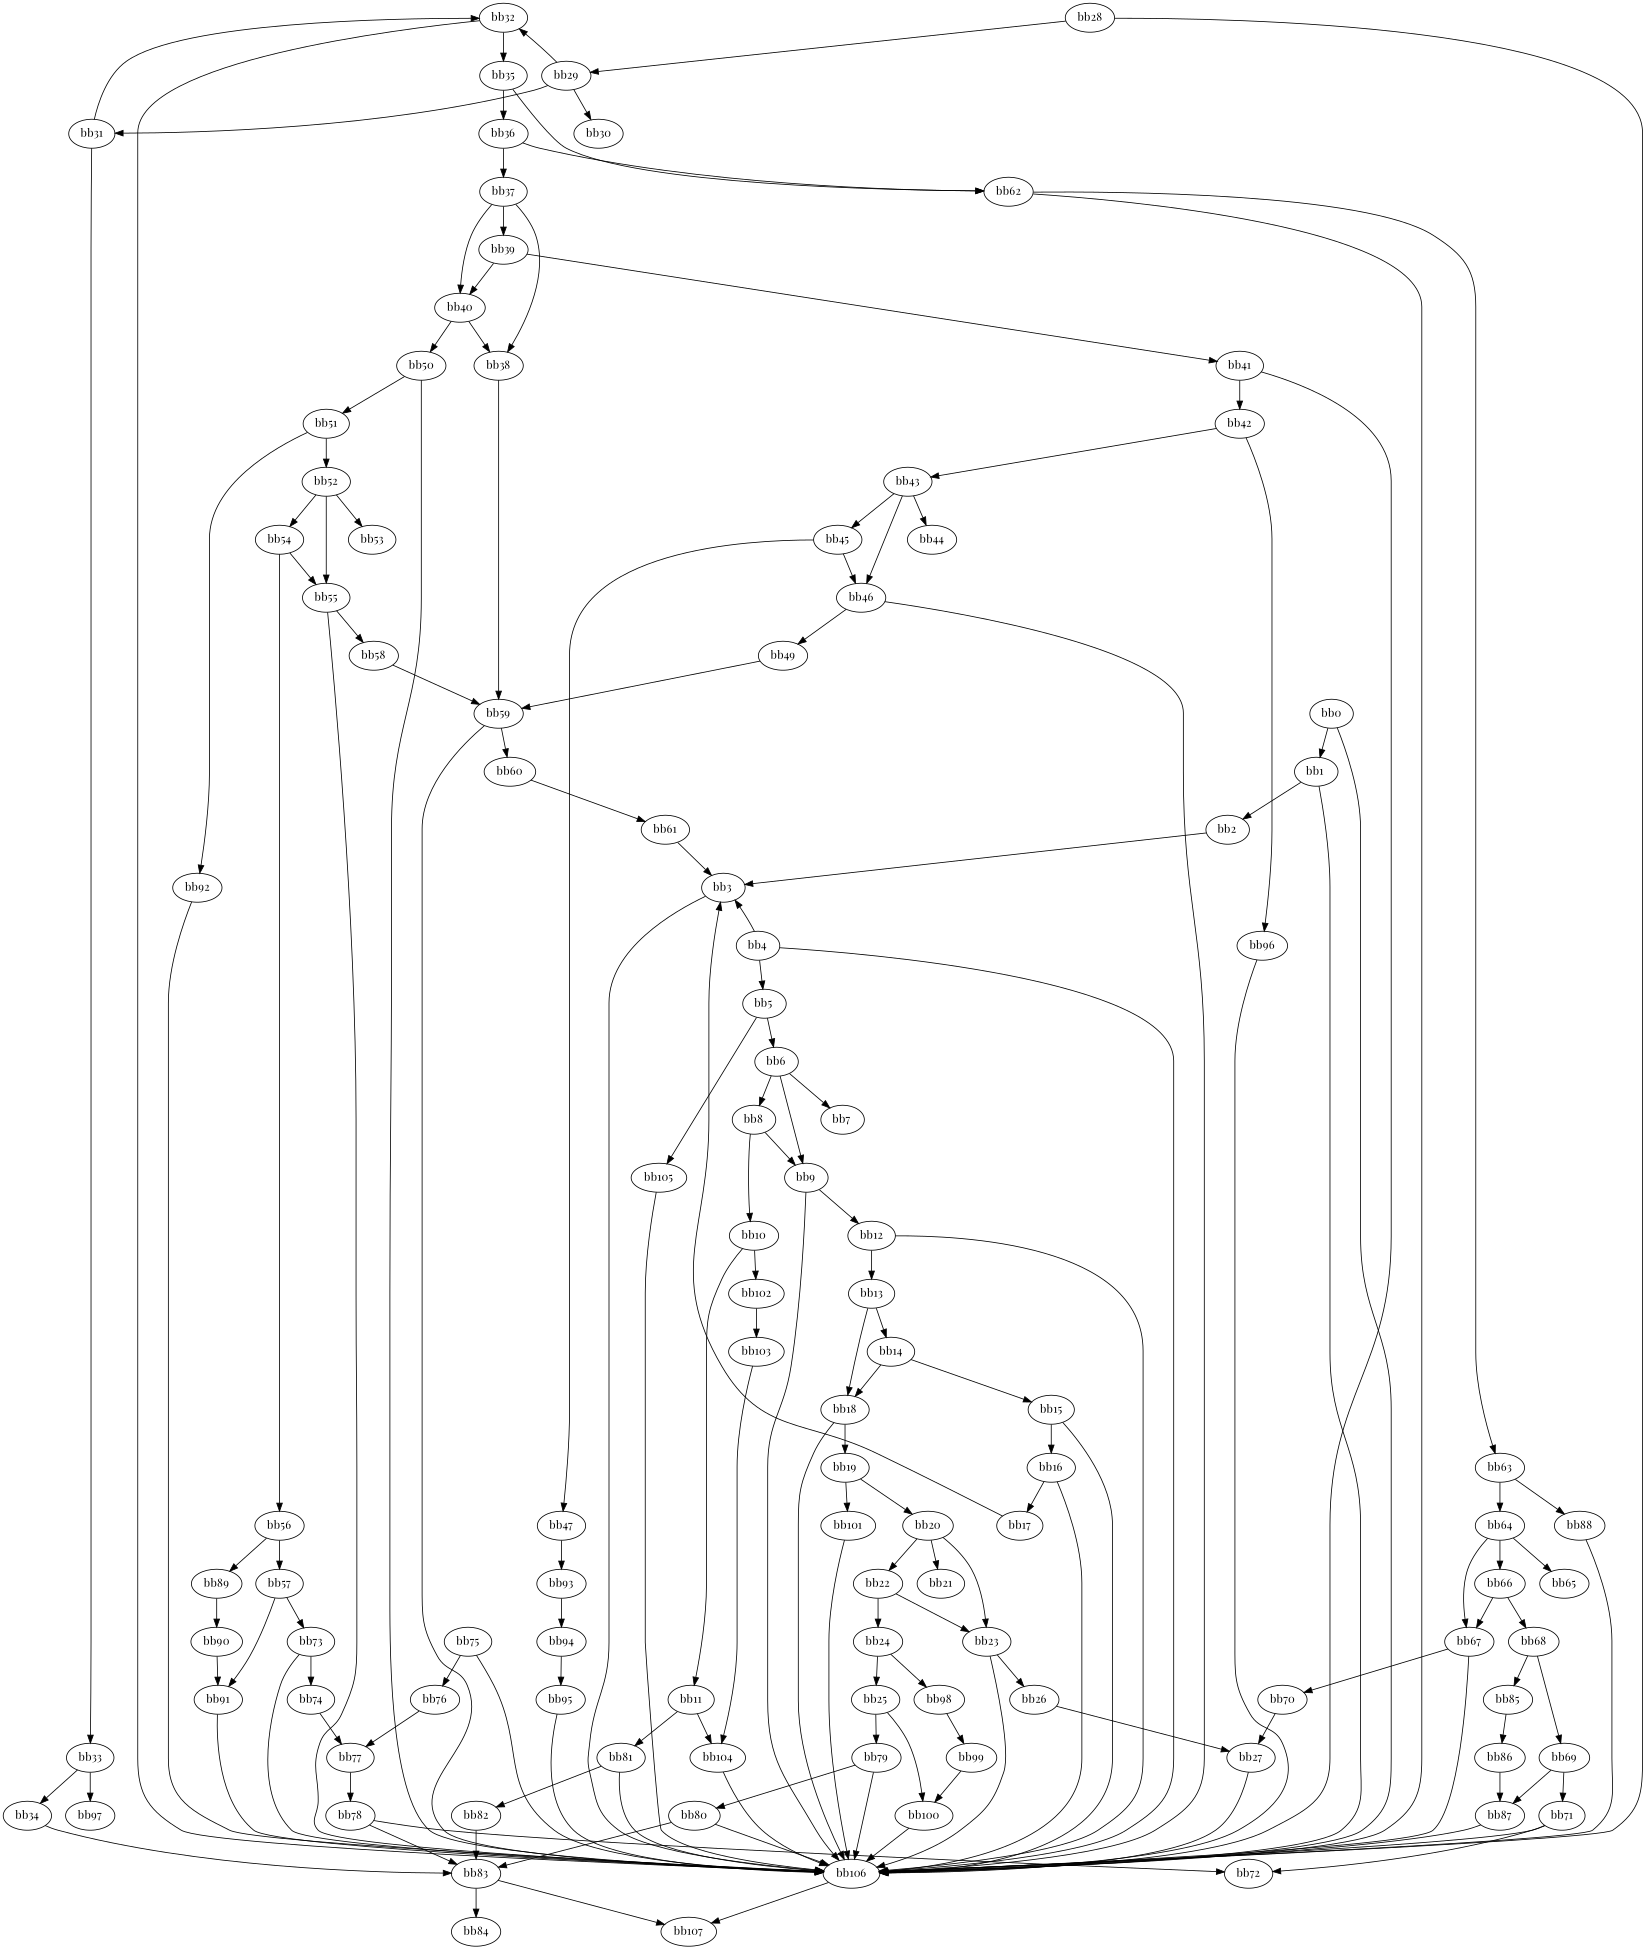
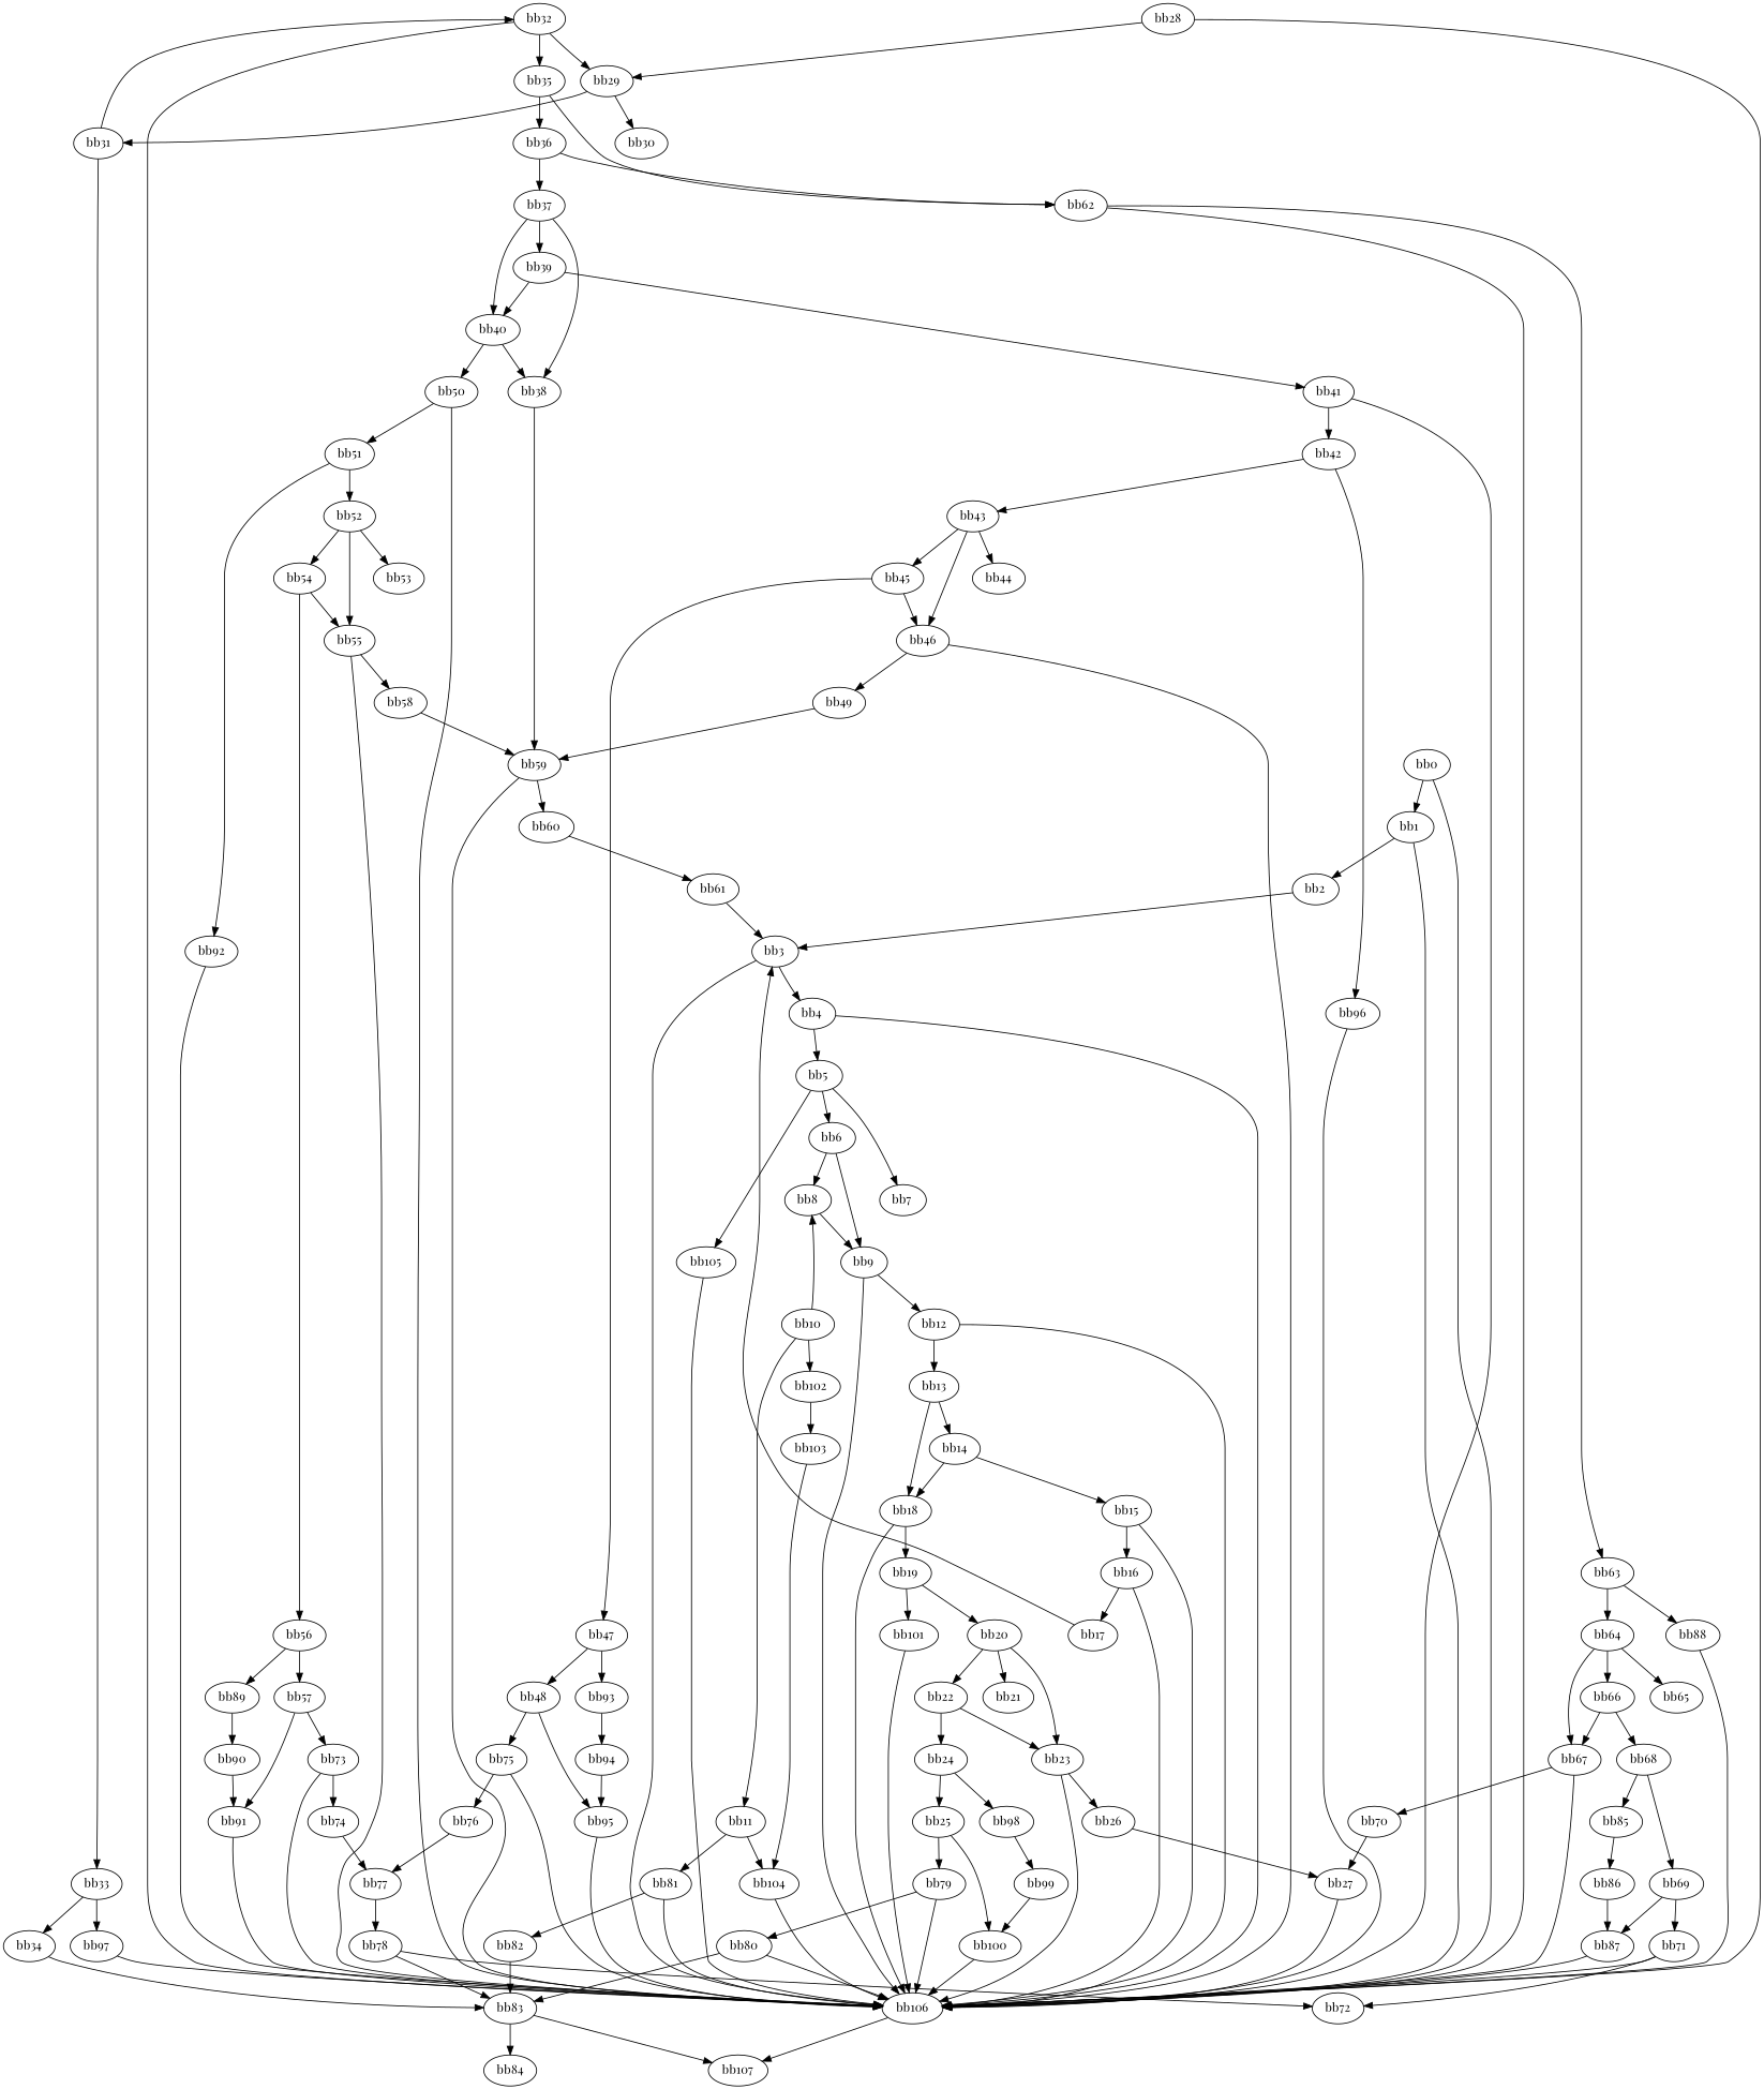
  digraph {
    fontname="Playfair Display"
    node [fontname="Playfair Display"]
    edge [fontname="Playfair Display"]
    n1 [label="bb0\l"]
    n2 [label="bb1\l"]
    n3 [label="bb106\l"]
    n4 [label="bb2\l"]
    n5 [label="bb107\l"]
    n6 [label="bb3\l"]
    n7 [label="bb4\l"]
    n8 [label="bb5\l"]
    n9 [label="bb6\l"]
    n10 [label="bb105\l"]
    n11 [label="bb7\l"]
    n12 [label="bb8\l"]
    n13 [label="bb9\l"]
    n14 [label="bb10\l"]
    n15 [label="bb12\l"]
    n16 [label="bb11\l"]
    n17 [label="bb102\l"]
    n18 [label="bb13\l"]
    n19 [label="bb81\l"]
    n20 [label="bb104\l"]
    n21 [label="bb103\l"]
    n22 [label="bb82\l"]
    n23 [label="bb14\l"]
    n24 [label="bb18\l"]
    n25 [label="bb15\l"]
    n26 [label="bb19\l"]
    n27 [label="bb16\l"]
    n28 [label="bb17\l"]
    n29 [label="bb20\l"]
    n30 [label="bb101\l"]
    n31 [label="bb21\l"]
    n32 [label="bb22\l"]
    n33 [label="bb23\l"]
    n34 [label="bb24\l"]
    n35 [label="bb26\l"]
    n36 [label="bb25\l"]
    n37 [label="bb98\l"]
    n38 [label="bb27\l"]
    n39 [label="bb79\l"]
    n40 [label="bb100\l"]
    n41 [label="bb99\l"]
    n42 [label="bb80\l"]
    n43 [label="bb28\l"]
    n44 [label="bb29\l"]
    n45 [label="bb30\l"]
    n46 [label="bb31\l"]
    n47 [label="bb32\l"]
    n48 [label="bb33\l"]
    n49 [label="bb35\l"]
    n50 [label="bb34\l"]
    n51 [label="bb97\l"]
    n52 [label="bb36\l"]
    n53 [label="bb62\l"]
    n54 [label="bb83\l"]
    n55 [label="bb84\l"]
    n56 [label="bb37\l"]
    n57 [label="bb63\l"]
    n58 [label="bb38\l"]
    n59 [label="bb39\l"]
    n60 [label="bb40\l"]
    n61 [label="bb59\l"]
    n62 [label="bb41\l"]
    n63 [label="bb50\l"]
    n64 [label="bb60\l"]
    n65 [label="bb42\l"]
    n66 [label="bb51\l"]
    n67 [label="bb43\l"]
    n68 [label="bb96\l"]
    n69 [label="bb44\l"]
    n70 [label="bb45\l"]
    n71 [label="bb46\l"]
    n72 [label="bb47\l"]
    n73 [label="bb49\l"]
+   n74 [label="bb48\l"]
    n75 [label="bb93\l"]
    n76 [label="bb75\l"]
    n77 [label="bb95\l"]
    n78 [label="bb94\l"]
    n79 [label="bb76\l"]
    n80 [label="bb52\l"]
    n81 [label="bb92\l"]
    n82 [label="bb53\l"]
    n83 [label="bb54\l"]
    n84 [label="bb55\l"]
    n85 [label="bb56\l"]
    n86 [label="bb58\l"]
    n87 [label="bb57\l"]
    n88 [label="bb89\l"]
    n89 [label="bb73\l"]
    n90 [label="bb91\l"]
    n91 [label="bb90\l"]
    n92 [label="bb74\l"]
    n93 [label="bb61\l"]
    n94 [label="bb64\l"]
    n95 [label="bb88\l"]
    n96 [label="bb65\l"]
    n97 [label="bb66\l"]
    n98 [label="bb67\l"]
    n99 [label="bb68\l"]
    n100 [label="bb70\l"]
    n101 [label="bb69\l"]
    n102 [label="bb85\l"]
    n103 [label="bb71\l"]
    n104 [label="bb87\l"]
    n105 [label="bb86\l"]
    n106 [label="bb72\l"]
    n107 [label="bb78\l"]
    n108 [label="bb77\l"]
    n1 -> n2
    n1 -> n3
    n2 -> n3
    n2 -> n4
    n3 -> n5
    n4 -> n6
    n6 -> n3
-   n7 -> n6
+   n6 -> n7
    n7 -> n3
    n7 -> n8
    n8 -> n9
    n8 -> n10
-   n9 -> n11
+   n8 -> n11
    n9 -> n12
    n9 -> n13
    n10 -> n3
    n12 -> n13
-   n12 -> n14
+   n14 -> n12
    n13 -> n3
    n13 -> n15
    n14 -> n16
    n14 -> n17
    n15 -> n3
    n15 -> n18
    n16 -> n19
    n16 -> n20
    n17 -> n21
    n18 -> n23
    n18 -> n24
    n19 -> n3
    n19 -> n22
    n20 -> n3
    n21 -> n20
    n22 -> n54
    n23 -> n24
    n23 -> n25
    n24 -> n3
    n24 -> n26
    n25 -> n3
    n25 -> n27
    n26 -> n29
    n26 -> n30
    n27 -> n3
    n27 -> n28
    n28 -> n6
    n29 -> n31
    n29 -> n32
    n29 -> n33
    n30 -> n3
    n32 -> n33
    n32 -> n34
    n33 -> n3
    n33 -> n35
    n34 -> n36
    n34 -> n37
    n35 -> n38
    n36 -> n39
    n36 -> n40
    n37 -> n41
    n38 -> n3
    n39 -> n3
    n39 -> n42
    n40 -> n3
    n41 -> n40
    n42 -> n3
    n42 -> n54
    n43 -> n3
    n43 -> n44
    n44 -> n45
    n44 -> n46
-   n44 -> n47
+   n47 -> n44
    n46 -> n47
    n46 -> n48
    n47 -> n3
    n47 -> n49
    n48 -> n50
    n48 -> n51
    n49 -> n52
    n49 -> n53
    n50 -> n54
+   n51 -> n3
    n52 -> n53
    n52 -> n56
    n53 -> n3
    n53 -> n57
    n54 -> n5
    n54 -> n55
    n56 -> n58
    n56 -> n59
    n56 -> n60
    n57 -> n94
    n57 -> n95
    n58 -> n61
    n59 -> n60
    n59 -> n62
    n60 -> n58
    n60 -> n63
    n61 -> n3
    n61 -> n64
    n62 -> n3
    n62 -> n65
    n63 -> n3
    n63 -> n66
    n64 -> n93
    n65 -> n67
    n65 -> n68
    n66 -> n80
    n66 -> n81
    n67 -> n69
    n67 -> n70
    n67 -> n71
    n68 -> n3
    n70 -> n71
    n70 -> n72
    n71 -> n3
    n71 -> n73
+   n72 -> n74
    n72 -> n75
    n73 -> n61
+   n74 -> n76
+   n74 -> n77
    n75 -> n78
    n76 -> n3
    n76 -> n79
    n77 -> n3
    n78 -> n77
    n79 -> n108
    n80 -> n82
    n80 -> n83
    n80 -> n84
    n81 -> n3
    n83 -> n84
    n83 -> n85
    n84 -> n3
    n84 -> n86
    n85 -> n87
    n85 -> n88
    n86 -> n61
    n87 -> n89
    n87 -> n90
    n88 -> n91
    n89 -> n3
    n89 -> n92
    n90 -> n3
    n91 -> n90
    n92 -> n108
    n93 -> n6
    n94 -> n96
    n94 -> n97
    n94 -> n98
    n95 -> n3
    n97 -> n98
    n97 -> n99
    n98 -> n3
    n98 -> n100
    n99 -> n101
    n99 -> n102
    n100 -> n38
    n101 -> n103
    n101 -> n104
    n102 -> n105
    n103 -> n3
    n103 -> n106
    n104 -> n3
    n105 -> n104
    n107 -> n54
    n107 -> n106
    n108 -> n107
  }
